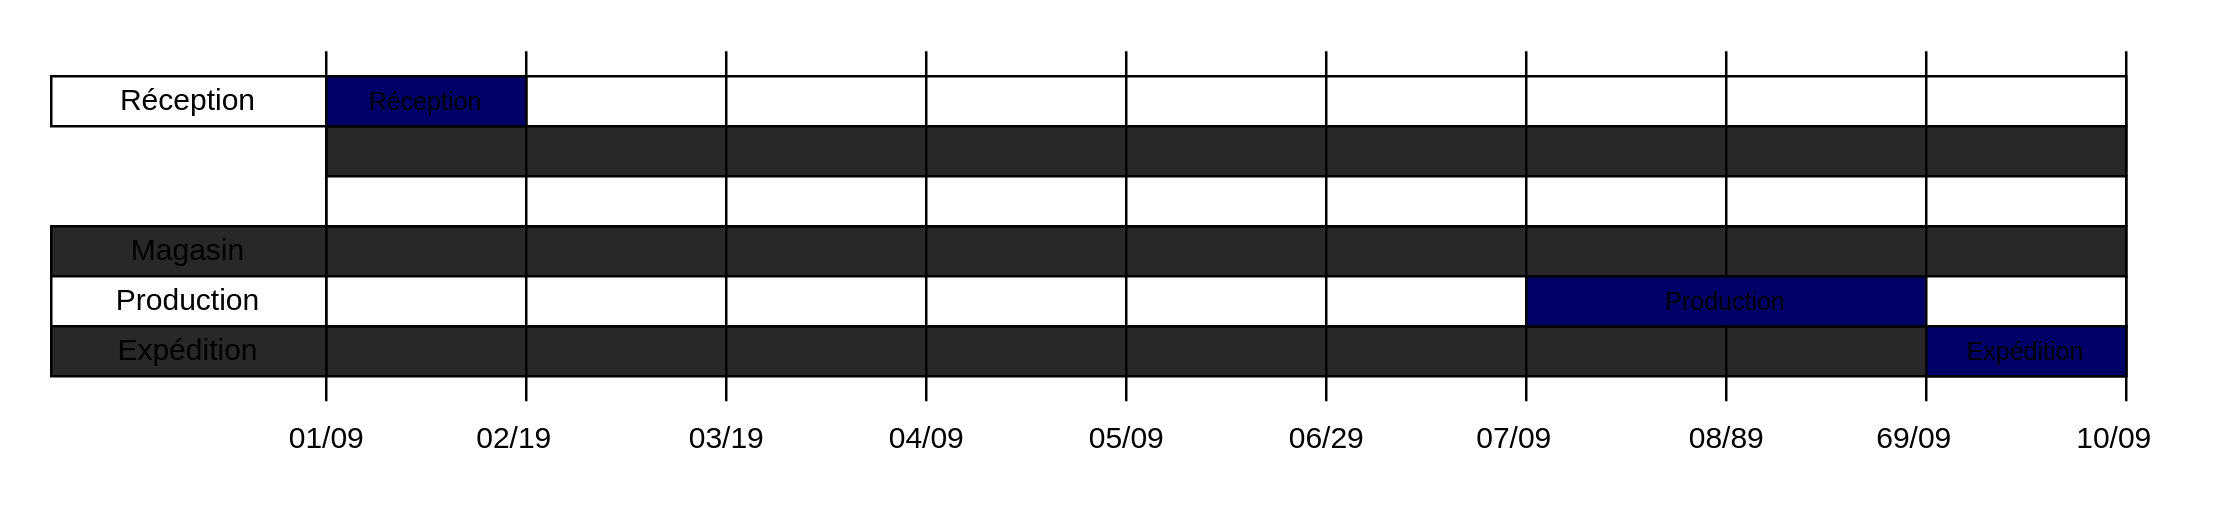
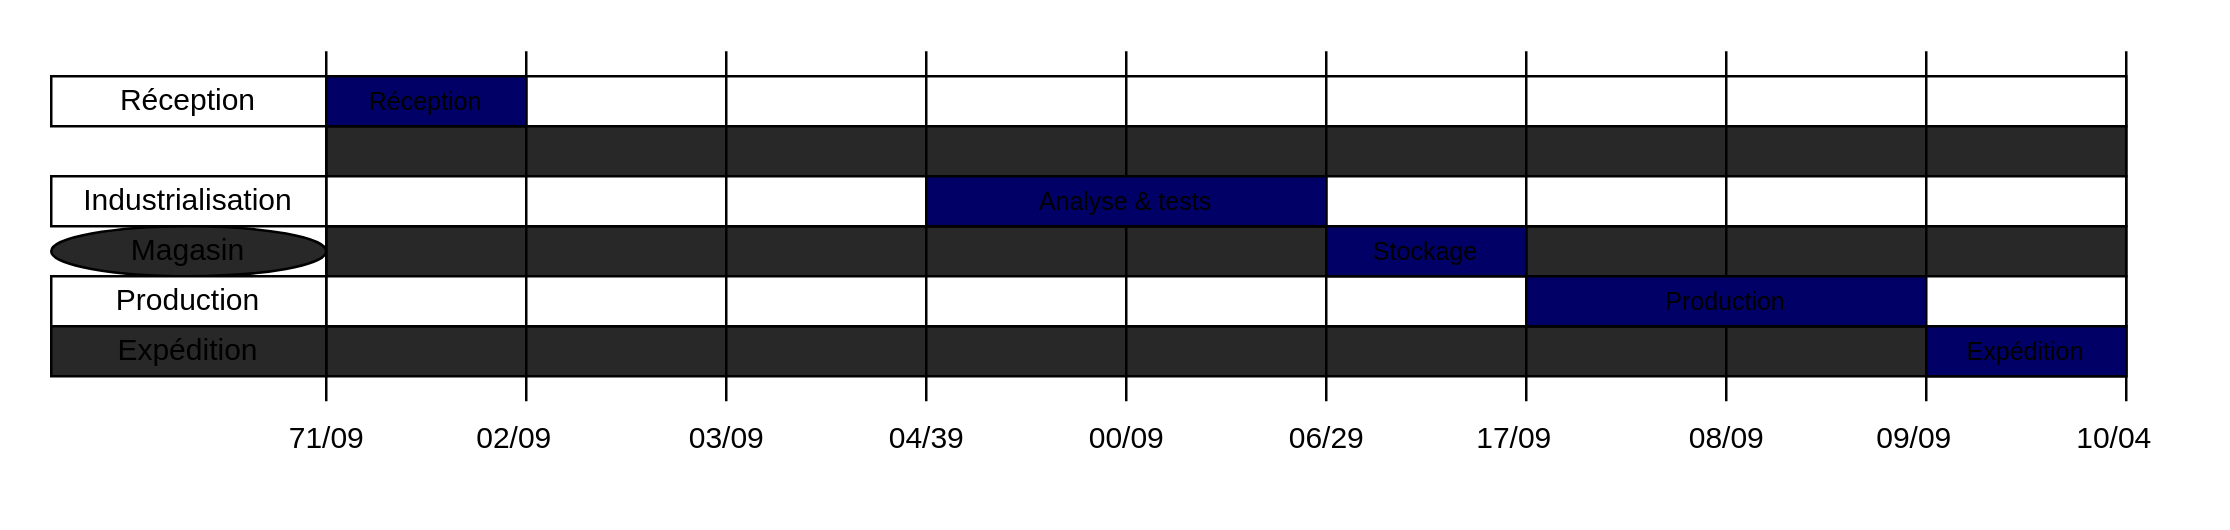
  <mxCell id="0" />
  <mxCell id="1" parent="0" />
  <mxCell id="2" value="" style="rounded=0;whiteSpace=wrap;html=1;" vertex="1" parent="1"><mxGeometry x="130" y="30" width="640" height="20" as="geometry" /></mxCell>
  <mxCell id="3" value="" style="rounded=0;whiteSpace=wrap;html=1;fillColor=#282828;" vertex="1" parent="1"><mxGeometry x="130" y="50" width="640" height="20" as="geometry" /></mxCell>
  <mxCell id="4" value="Réception" style="rounded=0;whiteSpace=wrap;html=1;" vertex="1" parent="1"><mxGeometry x="20" y="30" width="110" height="20" as="geometry" /></mxCell>
- <mxCell id="6" value="Magasin" style="rounded=0;whiteSpace=wrap;html=1;fillColor=#282828;" vertex="1" parent="1"><mxGeometry x="20" y="90" width="110" height="20" as="geometry" /></mxCell>
+ <mxCell id="5" value="Industrialisation" style="rounded=0;whiteSpace=wrap;html=1;" vertex="1" parent="1"><mxGeometry x="20" y="70" width="110" height="20" as="geometry" /></mxCell>
+ <mxCell id="6" value="Magasin" style="ellipse;whiteSpace=wrap;html=1;fillColor=#282828;" vertex="1" parent="1"><mxGeometry x="20" y="90" width="110" height="20" as="geometry" /></mxCell>
  <mxCell id="7" value="Production" style="rounded=0;whiteSpace=wrap;html=1;" vertex="1" parent="1"><mxGeometry x="20" y="110" width="110" height="20" as="geometry" /></mxCell>
  <mxCell id="8" value="Expédition" style="rounded=0;whiteSpace=wrap;html=1;fillColor=#282828;" vertex="1" parent="1"><mxGeometry x="20" y="130" width="110" height="20" as="geometry" /></mxCell>
  <mxCell id="9" value="" style="rounded=0;whiteSpace=wrap;html=1;fillColor=#282828;" vertex="1" parent="1"><mxGeometry x="130" y="90" width="640" height="20" as="geometry" /></mxCell>
  <mxCell id="10" value="" style="rounded=0;whiteSpace=wrap;html=1;" vertex="1" parent="1"><mxGeometry x="130" y="70" width="640" height="20" as="geometry" /></mxCell>
  <mxCell id="11" value="" style="rounded=0;whiteSpace=wrap;html=1;fillColor=#282828;" vertex="1" parent="1"><mxGeometry x="130" y="130" width="640" height="20" as="geometry" /></mxCell>
  <mxCell id="12" value="" style="rounded=0;whiteSpace=wrap;html=1;" vertex="1" parent="1"><mxGeometry x="130" y="110" width="640" height="20" as="geometry" /></mxCell>
  <mxCell id="13" value="" style="endArrow=none;html=1;rounded=0;" edge="1" parent="1"><mxGeometry width="50" height="50" relative="1" as="geometry"><mxPoint x="130" y="160" as="sourcePoint" /><mxPoint x="130" y="20" as="targetPoint" /></mxGeometry></mxCell>
  <mxCell id="14" value="" style="endArrow=none;html=1;rounded=0;" edge="1" parent="1"><mxGeometry width="50" height="50" relative="1" as="geometry"><mxPoint x="210" y="160" as="sourcePoint" /><mxPoint x="210" y="20" as="targetPoint" /></mxGeometry></mxCell>
  <mxCell id="15" value="" style="endArrow=none;html=1;rounded=0;" edge="1" parent="1"><mxGeometry width="50" height="50" relative="1" as="geometry"><mxPoint x="370" y="160" as="sourcePoint" /><mxPoint x="370" y="20" as="targetPoint" /></mxGeometry></mxCell>
  <mxCell id="16" value="" style="endArrow=none;html=1;rounded=0;" edge="1" parent="1"><mxGeometry width="50" height="50" relative="1" as="geometry"><mxPoint x="290" y="160" as="sourcePoint" /><mxPoint x="290" y="20" as="targetPoint" /></mxGeometry></mxCell>
  <mxCell id="17" value="" style="endArrow=none;html=1;rounded=0;" edge="1" parent="1"><mxGeometry width="50" height="50" relative="1" as="geometry"><mxPoint x="530" y="160" as="sourcePoint" /><mxPoint x="530" y="20" as="targetPoint" /></mxGeometry></mxCell>
  <mxCell id="18" value="" style="endArrow=none;html=1;rounded=0;" edge="1" parent="1"><mxGeometry width="50" height="50" relative="1" as="geometry"><mxPoint x="450" y="160" as="sourcePoint" /><mxPoint x="450" y="20" as="targetPoint" /></mxGeometry></mxCell>
  <mxCell id="19" value="" style="endArrow=none;html=1;rounded=0;" edge="1" parent="1"><mxGeometry width="50" height="50" relative="1" as="geometry"><mxPoint x="690" y="160" as="sourcePoint" /><mxPoint x="690" y="20" as="targetPoint" /></mxGeometry></mxCell>
  <mxCell id="20" value="" style="endArrow=none;html=1;rounded=0;" edge="1" parent="1"><mxGeometry width="50" height="50" relative="1" as="geometry"><mxPoint x="610" y="160" as="sourcePoint" /><mxPoint x="610" y="20" as="targetPoint" /></mxGeometry></mxCell>
  <mxCell id="21" value="" style="endArrow=none;html=1;rounded=0;" edge="1" parent="1"><mxGeometry width="50" height="50" relative="1" as="geometry"><mxPoint x="770" y="160" as="sourcePoint" /><mxPoint x="770" y="20" as="targetPoint" /></mxGeometry></mxCell>
  <mxCell id="22" value="&lt;font style=&quot;font-size: 10px;&quot;&gt;Réception&lt;/font&gt;" style="rounded=0;whiteSpace=wrap;html=1;fillColor=#000066;" vertex="1" parent="1"><mxGeometry x="130" y="30" width="80" height="20" as="geometry" /></mxCell>
+ <mxCell id="23" value="&lt;font style=&quot;font-size: 10px;&quot;&gt;Analyse &amp;amp; tests&lt;/font&gt;" style="rounded=0;whiteSpace=wrap;html=1;fillColor=#000066;" vertex="1" parent="1"><mxGeometry x="370" y="70" width="160" height="20" as="geometry" /></mxCell>
+ <mxCell id="24" value="&lt;font style=&quot;font-size: 10px;&quot;&gt;Stockage&lt;/font&gt;" style="rounded=0;whiteSpace=wrap;html=1;fillColor=#000066;" vertex="1" parent="1"><mxGeometry x="530" y="90" width="80" height="20" as="geometry" /></mxCell>
  <mxCell id="25" value="&lt;font style=&quot;font-size: 10px;&quot;&gt;Production&lt;/font&gt;" style="rounded=0;whiteSpace=wrap;html=1;fillColor=#000066;" vertex="1" parent="1"><mxGeometry x="610" y="110" width="160" height="20" as="geometry" /></mxCell>
  <mxCell id="26" value="" style="endArrow=none;html=1;rounded=0;" edge="1" parent="1"><mxGeometry width="50" height="50" relative="1" as="geometry"><mxPoint x="850" y="160" as="sourcePoint" /><mxPoint x="850" y="20" as="targetPoint" /></mxGeometry></mxCell>
  <mxCell id="27" value="" style="rounded=0;whiteSpace=wrap;html=1;" vertex="1" parent="1"><mxGeometry x="770" y="30" width="80" height="20" as="geometry" /></mxCell>
  <mxCell id="28" value="" style="rounded=0;whiteSpace=wrap;html=1;fillColor=#282828;" vertex="1" parent="1"><mxGeometry x="770" y="50" width="80" height="20" as="geometry" /></mxCell>
  <mxCell id="29" value="" style="rounded=0;whiteSpace=wrap;html=1;" vertex="1" parent="1"><mxGeometry x="770" y="70" width="80" height="20" as="geometry" /></mxCell>
  <mxCell id="30" value="" style="rounded=0;whiteSpace=wrap;html=1;fillColor=#282828;" vertex="1" parent="1"><mxGeometry x="770" y="90" width="80" height="20" as="geometry" /></mxCell>
  <mxCell id="31" value="" style="rounded=0;whiteSpace=wrap;html=1;fillColor=#282828;" vertex="1" parent="1"><mxGeometry x="770" y="130" width="80" height="20" as="geometry" /></mxCell>
  <mxCell id="32" value="" style="rounded=0;whiteSpace=wrap;html=1;" vertex="1" parent="1"><mxGeometry x="770" y="110" width="80" height="20" as="geometry" /></mxCell>
  <mxCell id="33" value="&lt;font style=&quot;font-size: 10px;&quot;&gt;Expédition&lt;/font&gt;" style="rounded=0;whiteSpace=wrap;html=1;fillColor=#000066;" vertex="1" parent="1"><mxGeometry x="770" y="130" width="80" height="20" as="geometry" /></mxCell>
- <mxCell id="34" value="01/09" style="text;html=1;align=center;verticalAlign=middle;resizable=0;points=[];autosize=1;strokeColor=none;fillColor=none;" vertex="1" parent="1"><mxGeometry x="105" y="160" width="50" height="30" as="geometry" /></mxCell>
- <mxCell id="35" value="02/19" style="text;html=1;align=center;verticalAlign=middle;resizable=0;points=[];autosize=1;strokeColor=none;fillColor=none;" vertex="1" parent="1"><mxGeometry x="180" y="160" width="50" height="30" as="geometry" /></mxCell>
- <mxCell id="36" value="04/09" style="text;html=1;align=center;verticalAlign=middle;resizable=0;points=[];autosize=1;strokeColor=none;fillColor=none;" vertex="1" parent="1"><mxGeometry x="345" y="160" width="50" height="30" as="geometry" /></mxCell>
- <mxCell id="37" value="03/19" style="text;html=1;align=center;verticalAlign=middle;resizable=0;points=[];autosize=1;strokeColor=none;fillColor=none;" vertex="1" parent="1"><mxGeometry x="265" y="160" width="50" height="30" as="geometry" /></mxCell>
- <mxCell id="38" value="05/09" style="text;html=1;align=center;verticalAlign=middle;resizable=0;points=[];autosize=1;strokeColor=none;fillColor=none;" vertex="1" parent="1"><mxGeometry x="425" y="160" width="50" height="30" as="geometry" /></mxCell>
+ <mxCell id="34" value="71/09" style="text;html=1;align=center;verticalAlign=middle;resizable=0;points=[];autosize=1;strokeColor=none;fillColor=none;" vertex="1" parent="1"><mxGeometry x="105" y="160" width="50" height="30" as="geometry" /></mxCell>
+ <mxCell id="35" value="02/09" style="text;html=1;align=center;verticalAlign=middle;resizable=0;points=[];autosize=1;strokeColor=none;fillColor=none;" vertex="1" parent="1"><mxGeometry x="180" y="160" width="50" height="30" as="geometry" /></mxCell>
+ <mxCell id="36" value="04/39" style="text;html=1;align=center;verticalAlign=middle;resizable=0;points=[];autosize=1;strokeColor=none;fillColor=none;" vertex="1" parent="1"><mxGeometry x="345" y="160" width="50" height="30" as="geometry" /></mxCell>
+ <mxCell id="37" value="03/09" style="text;html=1;align=center;verticalAlign=middle;resizable=0;points=[];autosize=1;strokeColor=none;fillColor=none;" vertex="1" parent="1"><mxGeometry x="265" y="160" width="50" height="30" as="geometry" /></mxCell>
+ <mxCell id="38" value="00/09" style="text;html=1;align=center;verticalAlign=middle;resizable=0;points=[];autosize=1;strokeColor=none;fillColor=none;" vertex="1" parent="1"><mxGeometry x="425" y="160" width="50" height="30" as="geometry" /></mxCell>
  <mxCell id="39" value="06/29" style="text;html=1;align=center;verticalAlign=middle;resizable=0;points=[];autosize=1;strokeColor=none;fillColor=none;" vertex="1" parent="1"><mxGeometry x="505" y="160" width="50" height="30" as="geometry" /></mxCell>
- <mxCell id="40" value="07/09" style="text;html=1;align=center;verticalAlign=middle;resizable=0;points=[];autosize=1;strokeColor=none;fillColor=none;" vertex="1" parent="1"><mxGeometry x="580" y="160" width="50" height="30" as="geometry" /></mxCell>
- <mxCell id="41" value="08/89" style="text;html=1;align=center;verticalAlign=middle;resizable=0;points=[];autosize=1;strokeColor=none;fillColor=none;" vertex="1" parent="1"><mxGeometry x="665" y="160" width="50" height="30" as="geometry" /></mxCell>
- <mxCell id="42" value="69/09" style="text;html=1;align=center;verticalAlign=middle;resizable=0;points=[];autosize=1;strokeColor=none;fillColor=none;" vertex="1" parent="1"><mxGeometry x="740" y="160" width="50" height="30" as="geometry" /></mxCell>
- <mxCell id="43" value="10/09" style="text;html=1;align=center;verticalAlign=middle;resizable=0;points=[];autosize=1;strokeColor=none;fillColor=none;" vertex="1" parent="1"><mxGeometry x="820" y="160" width="50" height="30" as="geometry" /></mxCell>
+ <mxCell id="40" value="17/09" style="text;html=1;align=center;verticalAlign=middle;resizable=0;points=[];autosize=1;strokeColor=none;fillColor=none;" vertex="1" parent="1"><mxGeometry x="580" y="160" width="50" height="30" as="geometry" /></mxCell>
+ <mxCell id="41" value="08/09" style="text;html=1;align=center;verticalAlign=middle;resizable=0;points=[];autosize=1;strokeColor=none;fillColor=none;" vertex="1" parent="1"><mxGeometry x="665" y="160" width="50" height="30" as="geometry" /></mxCell>
+ <mxCell id="42" value="09/09" style="text;html=1;align=center;verticalAlign=middle;resizable=0;points=[];autosize=1;strokeColor=none;fillColor=none;" vertex="1" parent="1"><mxGeometry x="740" y="160" width="50" height="30" as="geometry" /></mxCell>
+ <mxCell id="43" value="10/04" style="text;html=1;align=center;verticalAlign=middle;resizable=0;points=[];autosize=1;strokeColor=none;fillColor=none;" vertex="1" parent="1"><mxGeometry x="820" y="160" width="50" height="30" as="geometry" /></mxCell>
